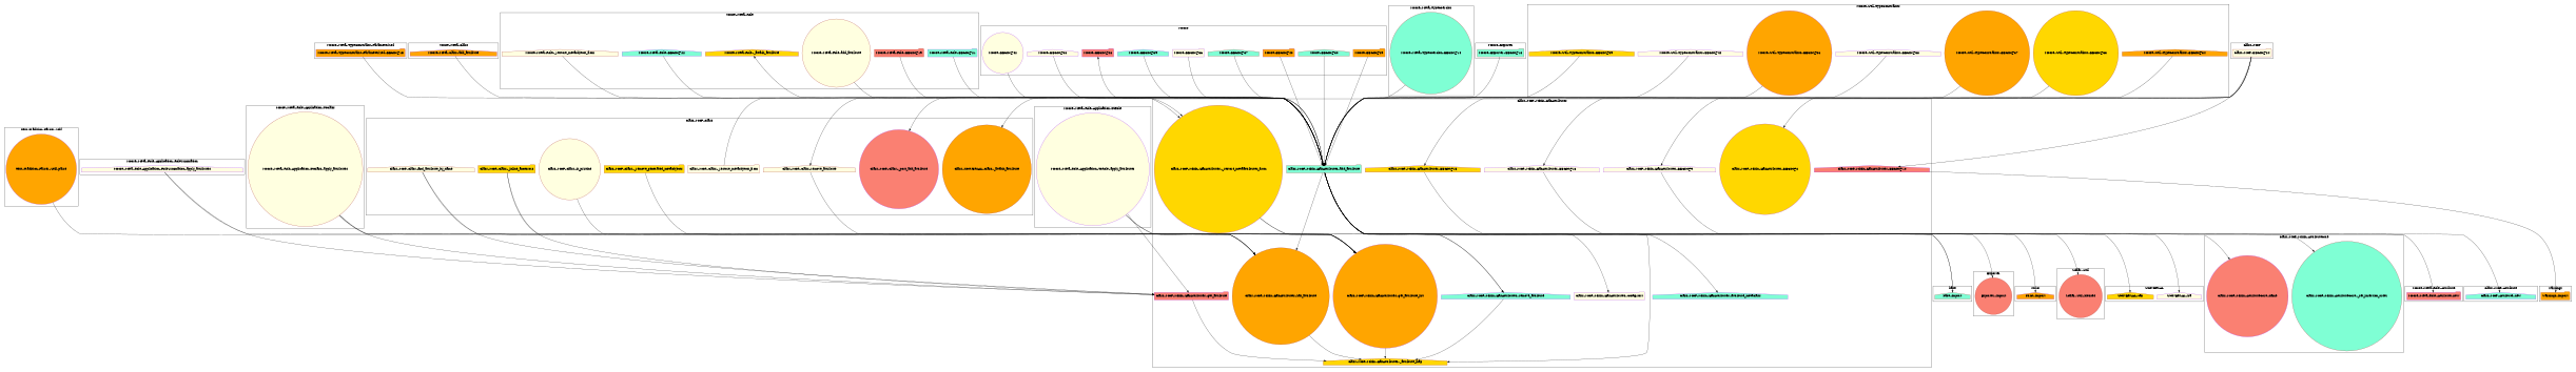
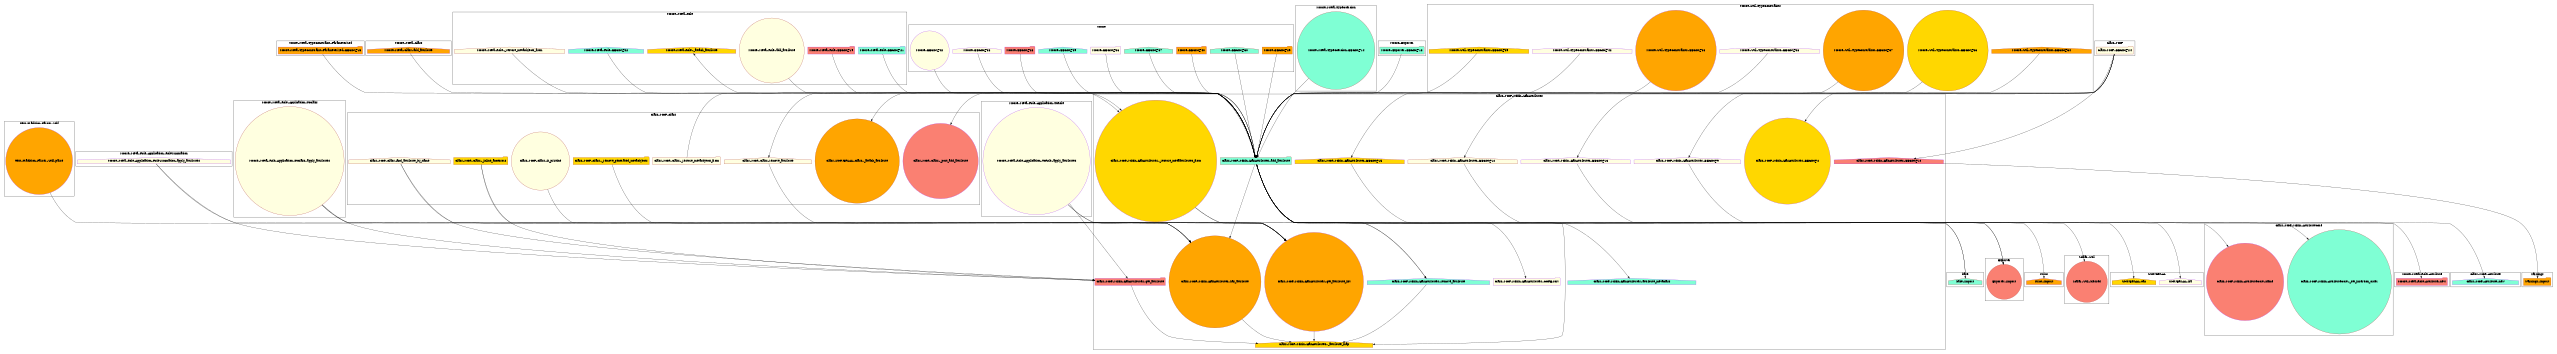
  digraph {
    node [color=purple fillcolor=lightyellow shape=house style=filled]
    "Moose::Meta::TypeConstraint::Parameterized::BEGIN@15" [fillcolor=orange shape=folder]
    "Text::Tradition::Parser::Self::parse" [fillcolor=orange shape=circle]
    "Moose::Meta::Role::Application::RoleSummation::apply_attributes"
    "Scalar::Util::blessed" [color=brown fillcolor=salmon shape=circle]
    "Moose::Meta::Role::Application::ToClass::apply_attributes" [color=brown shape=circle]
    "UNIVERSAL::isa"
    "UNIVERSAL::can" [color=brown fillcolor=gold]
    "Moose::Meta::Class::add_attribute" [fillcolor=orange]
    "warnings::import" [color=brown fillcolor=orange shape=folder]
    "Moose::Meta::Role::_restore_metaobjects_from" [color=brown]
    "Moose::Meta::Role::BEGIN@22" [fillcolor=aquamarine]
    "Moose::Meta::Role::BEGIN@21" [fillcolor=aquamarine shape=folder]
-   "Moose::Meta::Role::BEGIN@19" [color=brown fillcolor=salmon shape=folder]
+   "Moose::Meta::Role::BEGIN@19" [fillcolor=salmon shape=folder]
    "Moose::Meta::Role::add_attribute" [color=brown shape=circle]
    "Moose::Meta::Role::_attach_attribute" [fillcolor=gold]
    "Class::MOP::Class::find_attribute_by_name" [color=brown]
    "Class::MOP::Class::is_pristine" [color=brown shape=circle]
    "Class::MOP::Class::remove_attribute" [color=brown]
    "Class::MOP::Class::_post_add_attribute" [fillcolor=salmon shape=circle]
    "Class::MOP::Class::_restore_metaobjects_from" [color=brown shape=folder]
    n21 [color=brown fillcolor=orange label="Class::UNIVERSAL::Class::_attach_attribute" shape=circle]
    "Class::MOP::Class::_remove_generated_metaobjects" [color=brown fillcolor=gold shape=folder]
    "Class::MOP::Class::_inline_accessors" [color=brown fillcolor=gold shape=folder]
    "Class::MOP::Mixin::AttributeCore::_set_insertion_order" [color=brown fillcolor=aquamarine shape=circle]
    "Class::MOP::Mixin::AttributeCore::name" [fillcolor=salmon shape=circle]
    "Moose::Meta::Role::Application::ToRole::apply_attributes" [shape=circle]
    "Moose::BEGIN@29" [color=brown fillcolor=orange shape=folder]
    "Moose::BEGIN@30" [color=brown fillcolor=aquamarine]
    "Moose::BEGIN@40" [fillcolor=orange shape=folder]
    "Moose::BEGIN@37" [color=brown fillcolor=aquamarine]
    "Moose::BEGIN@36" [shape=folder]
    "Moose::BEGIN@39" [fillcolor=aquamarine]
    "Moose::BEGIN@28" [fillcolor=salmon shape=folder]
    "Moose::BEGIN@38"
    "Moose::BEGIN@42" [shape=circle]
    "base::import" [color=brown fillcolor=aquamarine]
    "Exporter::import" [color=brown fillcolor=salmon shape=circle]
    "Moose::Meta::TypeCoercion::BEGIN@14" [color=brown fillcolor=aquamarine shape=circle]
    "Moose::Meta::Role::Attribute::new" [fillcolor=salmon shape=folder]
    "Class::MOP::Attribute::new" [fillcolor=aquamarine]
+   "Class::MOP::Mixin::HasAttributes::BEGIN@12" [color=brown]
    "Class::MOP::Mixin::HasAttributes::get_attribute_list" [fillcolor=orange shape=circle]
    "Class::MOP::Mixin::HasAttributes::BEGIN@13"
    "Class::MOP::Mixin::HasAttributes::get_attribute" [fillcolor=salmon shape=folder]
    "Class::MOP::Mixin::HasAttributes::_attribute_map" [color=brown fillcolor=gold]
    "Class::MOP::Mixin::HasAttributes::_restore_metaattributes_from" [fillcolor=gold shape=circle]
    "Class::MOP::Mixin::HasAttributes::BEGIN@9"
    "Class::MOP::Mixin::HasAttributes::BEGIN@15" [fillcolor=gold]
    "Class::MOP::Mixin::HasAttributes::BEGIN@2" [fillcolor=gold shape=circle]
    "Class::MOP::Mixin::HasAttributes::attribute_metaclass" [fillcolor=aquamarine]
    "Class::MOP::Mixin::HasAttributes::CORE:sort" [shape=folder]
    "Class::MOP::Mixin::HasAttributes::remove_attribute" [fillcolor=aquamarine]
    "Class::MOP::Mixin::HasAttributes::add_attribute" [color=brown fillcolor=aquamarine shape=folder]
    "Class::MOP::Mixin::HasAttributes::BEGIN@10" [fillcolor=salmon]
    "Class::MOP::Mixin::HasAttributes::has_attribute" [color=brown fillcolor=orange shape=circle]
    "Moose::Exporter::BEGIN@13" [color=brown fillcolor=aquamarine shape=folder]
    "Moose::Util::TypeConstraints::BEGIN@42"
    "Moose::Util::TypeConstraints::BEGIN@39" [color=brown fillcolor=gold]
    "Moose::Util::TypeConstraints::BEGIN@34" [color=brown fillcolor=orange]
    "Moose::Util::TypeConstraints::BEGIN@33" [color=brown fillcolor=gold shape=circle]
    "Moose::Util::TypeConstraints::BEGIN@37" [color=brown fillcolor=orange shape=circle]
    "Moose::Util::TypeConstraints::BEGIN@38"
    "Moose::Util::TypeConstraints::BEGIN@36" [fillcolor=orange shape=circle]
    "strict::import" [fillcolor=orange]
    "Class::MOP::BEGIN@24" [color=brown shape=folder]
    subgraph cluster_1 {
      label="Moose::Meta::TypeConstraint::Parameterized"
      "Moose::Meta::TypeConstraint::Parameterized::BEGIN@15"
    }
    subgraph cluster_2 {
      label="Text::Tradition::Parser::Self"
      "Text::Tradition::Parser::Self::parse"
    }
    subgraph cluster_3 {
      label="Moose::Meta::Role::Application::RoleSummation"
      "Moose::Meta::Role::Application::RoleSummation::apply_attributes"
    }
    subgraph cluster_4 {
      label="Scalar::Util"
      "Scalar::Util::blessed"
    }
    subgraph cluster_5 {
      label="Moose::Meta::Role::Application::ToClass"
      "Moose::Meta::Role::Application::ToClass::apply_attributes"
    }
    subgraph cluster_6 {
      label=UNIVERSAL
      "UNIVERSAL::isa"
      "UNIVERSAL::can"
    }
    subgraph cluster_7 {
      label="Moose::Meta::Class"
      "Moose::Meta::Class::add_attribute"
    }
    subgraph cluster_8 {
      label=warnings
      "warnings::import"
    }
    subgraph cluster_9 {
      label="Moose::Meta::Role"
      "Moose::Meta::Role::_restore_metaobjects_from"
      "Moose::Meta::Role::BEGIN@22"
      "Moose::Meta::Role::BEGIN@21"
      "Moose::Meta::Role::BEGIN@19"
      "Moose::Meta::Role::add_attribute"
      "Moose::Meta::Role::_attach_attribute"
    }
    subgraph cluster_10 {
      label="Class::MOP::Class"
      "Class::MOP::Class::find_attribute_by_name"
      "Class::MOP::Class::is_pristine"
      "Class::MOP::Class::remove_attribute"
      "Class::MOP::Class::_post_add_attribute"
      "Class::MOP::Class::_restore_metaobjects_from"
      n21
      "Class::MOP::Class::_remove_generated_metaobjects"
      "Class::MOP::Class::_inline_accessors"
    }
    subgraph cluster_11 {
      label="Class::MOP::Mixin::AttributeCore"
      "Class::MOP::Mixin::AttributeCore::_set_insertion_order"
      "Class::MOP::Mixin::AttributeCore::name"
    }
    subgraph cluster_12 {
      label="Moose::Meta::Role::Application::ToRole"
      "Moose::Meta::Role::Application::ToRole::apply_attributes"
    }
    subgraph cluster_13 {
      label=Moose
      "Moose::BEGIN@29"
      "Moose::BEGIN@30"
      "Moose::BEGIN@40"
      "Moose::BEGIN@37"
      "Moose::BEGIN@36"
      "Moose::BEGIN@39"
      "Moose::BEGIN@28"
      "Moose::BEGIN@38"
      "Moose::BEGIN@42"
    }
    subgraph cluster_14 {
      label=base
      "base::import"
    }
    subgraph cluster_15 {
      label=Exporter
      "Exporter::import"
    }
    subgraph cluster_16 {
      label="Moose::Meta::TypeCoercion"
      "Moose::Meta::TypeCoercion::BEGIN@14"
    }
    subgraph cluster_17 {
      label="Moose::Meta::Role::Attribute"
      "Moose::Meta::Role::Attribute::new"
    }
    subgraph cluster_18 {
      label="Class::MOP::Attribute"
      "Class::MOP::Attribute::new"
    }
    subgraph cluster_19 {
      label="Class::MOP::Mixin::HasAttributes"
+     "Class::MOP::Mixin::HasAttributes::BEGIN@12"
      "Class::MOP::Mixin::HasAttributes::get_attribute_list"
      "Class::MOP::Mixin::HasAttributes::BEGIN@13"
      "Class::MOP::Mixin::HasAttributes::get_attribute"
      "Class::MOP::Mixin::HasAttributes::_attribute_map"
      "Class::MOP::Mixin::HasAttributes::_restore_metaattributes_from"
      "Class::MOP::Mixin::HasAttributes::BEGIN@9"
      "Class::MOP::Mixin::HasAttributes::BEGIN@15"
      "Class::MOP::Mixin::HasAttributes::BEGIN@2"
      "Class::MOP::Mixin::HasAttributes::attribute_metaclass"
      "Class::MOP::Mixin::HasAttributes::CORE:sort"
      "Class::MOP::Mixin::HasAttributes::remove_attribute"
      "Class::MOP::Mixin::HasAttributes::add_attribute"
      "Class::MOP::Mixin::HasAttributes::BEGIN@10"
      "Class::MOP::Mixin::HasAttributes::has_attribute"
    }
    subgraph cluster_20 {
      label="Moose::Exporter"
      "Moose::Exporter::BEGIN@13"
    }
    subgraph cluster_21 {
      label="Moose::Util::TypeConstraints"
      "Moose::Util::TypeConstraints::BEGIN@42"
      "Moose::Util::TypeConstraints::BEGIN@39"
      "Moose::Util::TypeConstraints::BEGIN@34"
      "Moose::Util::TypeConstraints::BEGIN@33"
      "Moose::Util::TypeConstraints::BEGIN@37"
      "Moose::Util::TypeConstraints::BEGIN@38"
      "Moose::Util::TypeConstraints::BEGIN@36"
    }
    subgraph cluster_22 {
      label="strict"
      "strict::import"
    }
    subgraph cluster_23 {
      label="Class::MOP"
      "Class::MOP::BEGIN@24"
    }
    "Moose::Meta::TypeConstraint::Parameterized::BEGIN@15" -> "Class::MOP::Mixin::HasAttributes::add_attribute"
    "Text::Tradition::Parser::Self::parse" -> "Class::MOP::Mixin::HasAttributes::has_attribute"
    "Moose::Meta::Role::Application::RoleSummation::apply_attributes" -> "Class::MOP::Mixin::HasAttributes::get_attribute_list"
    "Moose::Meta::Role::Application::RoleSummation::apply_attributes" -> "Class::MOP::Mixin::HasAttributes::get_attribute"
    "Moose::Meta::Role::Application::ToClass::apply_attributes" -> "Class::MOP::Mixin::HasAttributes::get_attribute_list"
    "Moose::Meta::Role::Application::ToClass::apply_attributes" -> "Class::MOP::Mixin::HasAttributes::get_attribute"
    "Moose::Meta::Role::Application::ToClass::apply_attributes" -> "Class::MOP::Mixin::HasAttributes::has_attribute"
    "Moose::Meta::Class::add_attribute" -> "Class::MOP::Mixin::HasAttributes::add_attribute"
    "Moose::Meta::Role::_restore_metaobjects_from" -> "Class::MOP::Mixin::HasAttributes::_restore_metaattributes_from"
    "Moose::Meta::Role::BEGIN@22" -> "Class::MOP::Mixin::HasAttributes::add_attribute"
    "Moose::Meta::Role::BEGIN@21" -> "Class::MOP::Mixin::HasAttributes::add_attribute"
    "Moose::Meta::Role::BEGIN@19" -> "Class::MOP::Mixin::HasAttributes::add_attribute"
    "Moose::Meta::Role::add_attribute" -> "Class::MOP::Mixin::HasAttributes::add_attribute"
    "Class::MOP::Class::find_attribute_by_name" -> "Class::MOP::Mixin::HasAttributes::get_attribute"
    "Class::MOP::Class::find_attribute_by_name" -> "Class::MOP::Mixin::HasAttributes::has_attribute"
    "Class::MOP::Class::is_pristine" -> "Class::MOP::Mixin::HasAttributes::get_attribute_list"
    "Class::MOP::Class::remove_attribute" -> "Class::MOP::Mixin::HasAttributes::remove_attribute"
    "Class::MOP::Class::_restore_metaobjects_from" -> "Class::MOP::Mixin::HasAttributes::_restore_metaattributes_from"
    "Class::MOP::Class::_remove_generated_metaobjects" -> "Class::MOP::Mixin::HasAttributes::get_attribute_list"
    "Class::MOP::Class::_inline_accessors" -> "Class::MOP::Mixin::HasAttributes::get_attribute_list"
    "Class::MOP::Class::_inline_accessors" -> "Class::MOP::Mixin::HasAttributes::get_attribute"
    "Moose::Meta::Role::Application::ToRole::apply_attributes" -> "Class::MOP::Mixin::HasAttributes::get_attribute_list"
    "Moose::Meta::Role::Application::ToRole::apply_attributes" -> "Class::MOP::Mixin::HasAttributes::get_attribute"
    "Moose::Meta::Role::Application::ToRole::apply_attributes" -> "Class::MOP::Mixin::HasAttributes::has_attribute"
    "Moose::BEGIN@29" -> "Class::MOP::Mixin::HasAttributes::add_attribute"
    "Moose::BEGIN@30" -> "Class::MOP::Mixin::HasAttributes::add_attribute"
    "Moose::BEGIN@40" -> "Class::MOP::Mixin::HasAttributes::add_attribute"
    "Moose::BEGIN@37" -> "Class::MOP::Mixin::HasAttributes::add_attribute"
    "Moose::BEGIN@36" -> "Class::MOP::Mixin::HasAttributes::add_attribute"
    "Moose::BEGIN@39" -> "Class::MOP::Mixin::HasAttributes::add_attribute"
-   "Class::MOP::Mixin::HasAttributes::add_attribute" -> "Moose::BEGIN@28"
+   "Moose::BEGIN@28" -> "Class::MOP::Mixin::HasAttributes::add_attribute"
    "Moose::BEGIN@38" -> "Class::MOP::Mixin::HasAttributes::add_attribute"
    "Moose::BEGIN@42" -> "Class::MOP::Mixin::HasAttributes::add_attribute"
    "base::import" -> "Class::MOP::Mixin::HasAttributes::add_attribute"
    "Moose::Meta::TypeCoercion::BEGIN@14" -> "Class::MOP::Mixin::HasAttributes::add_attribute"
+   "Class::MOP::Mixin::HasAttributes::BEGIN@12" -> "Exporter::import"
    "Class::MOP::Mixin::HasAttributes::get_attribute_list" -> "Class::MOP::Mixin::HasAttributes::_attribute_map"
    "Class::MOP::Mixin::HasAttributes::BEGIN@13" -> "Exporter::import"
    "Class::MOP::Mixin::HasAttributes::get_attribute" -> "Class::MOP::Mixin::HasAttributes::_attribute_map"
    "Class::MOP::Mixin::HasAttributes::_restore_metaattributes_from" -> "Class::MOP::Mixin::HasAttributes::get_attribute_list"
    "Class::MOP::Mixin::HasAttributes::_restore_metaattributes_from" -> "Class::MOP::Mixin::HasAttributes::CORE:sort"
    "Class::MOP::Mixin::HasAttributes::BEGIN@9" -> "strict::import"
    "Class::MOP::Mixin::HasAttributes::BEGIN@15" -> "base::import"
    "Class::MOP::Mixin::HasAttributes::remove_attribute" -> "Class::MOP::Mixin::HasAttributes::_attribute_map"
    "Class::MOP::Mixin::HasAttributes::add_attribute" -> "Scalar::Util::blessed"
    "Class::MOP::Mixin::HasAttributes::add_attribute" -> "UNIVERSAL::isa"
    "Class::MOP::Mixin::HasAttributes::add_attribute" -> "UNIVERSAL::can"
    "Class::MOP::Mixin::HasAttributes::add_attribute" -> "Moose::Meta::Role::_attach_attribute"
    "Class::MOP::Mixin::HasAttributes::add_attribute" -> "Class::MOP::Class::remove_attribute"
    "Class::MOP::Mixin::HasAttributes::add_attribute" -> "Class::MOP::Class::_post_add_attribute"
    "Class::MOP::Mixin::HasAttributes::add_attribute" -> n21
    "Class::MOP::Mixin::HasAttributes::add_attribute" -> "Class::MOP::Mixin::AttributeCore::_set_insertion_order"
    "Class::MOP::Mixin::HasAttributes::add_attribute" -> "Class::MOP::Mixin::AttributeCore::name"
    "Class::MOP::Mixin::HasAttributes::add_attribute" -> "Moose::Meta::Role::Attribute::new"
    "Class::MOP::Mixin::HasAttributes::add_attribute" -> "Class::MOP::Attribute::new"
    "Class::MOP::Mixin::HasAttributes::add_attribute" -> "Class::MOP::Mixin::HasAttributes::_attribute_map"
    "Class::MOP::Mixin::HasAttributes::add_attribute" -> "Class::MOP::Mixin::HasAttributes::attribute_metaclass"
    "Class::MOP::Mixin::HasAttributes::add_attribute" -> "Class::MOP::Mixin::HasAttributes::remove_attribute"
    "Class::MOP::Mixin::HasAttributes::add_attribute" -> "Class::MOP::Mixin::HasAttributes::has_attribute"
    "Class::MOP::Mixin::HasAttributes::BEGIN@10" -> "warnings::import"
    "Class::MOP::Mixin::HasAttributes::has_attribute" -> "Class::MOP::Mixin::HasAttributes::_attribute_map"
    "Moose::Exporter::BEGIN@13" -> "Class::MOP::Mixin::HasAttributes::add_attribute"
    "Moose::Util::TypeConstraints::BEGIN@42" -> "Class::MOP::Mixin::HasAttributes::add_attribute"
    "Moose::Util::TypeConstraints::BEGIN@39" -> "Class::MOP::Mixin::HasAttributes::add_attribute"
    "Moose::Util::TypeConstraints::BEGIN@34" -> "Class::MOP::Mixin::HasAttributes::add_attribute"
    "Moose::Util::TypeConstraints::BEGIN@33" -> "Class::MOP::Mixin::HasAttributes::add_attribute"
    "Moose::Util::TypeConstraints::BEGIN@37" -> "Class::MOP::Mixin::HasAttributes::add_attribute"
    "Moose::Util::TypeConstraints::BEGIN@38" -> "Class::MOP::Mixin::HasAttributes::add_attribute"
    "Moose::Util::TypeConstraints::BEGIN@36" -> "Class::MOP::Mixin::HasAttributes::add_attribute"
+   "Class::MOP::BEGIN@24" -> "Class::MOP::Mixin::HasAttributes::BEGIN@12"
    "Class::MOP::BEGIN@24" -> "Class::MOP::Mixin::HasAttributes::BEGIN@13"
    "Class::MOP::BEGIN@24" -> "Class::MOP::Mixin::HasAttributes::BEGIN@9"
    "Class::MOP::BEGIN@24" -> "Class::MOP::Mixin::HasAttributes::BEGIN@15"
    "Class::MOP::BEGIN@24" -> "Class::MOP::Mixin::HasAttributes::BEGIN@2"
    "Class::MOP::BEGIN@24" -> "Class::MOP::Mixin::HasAttributes::BEGIN@10"
  }
